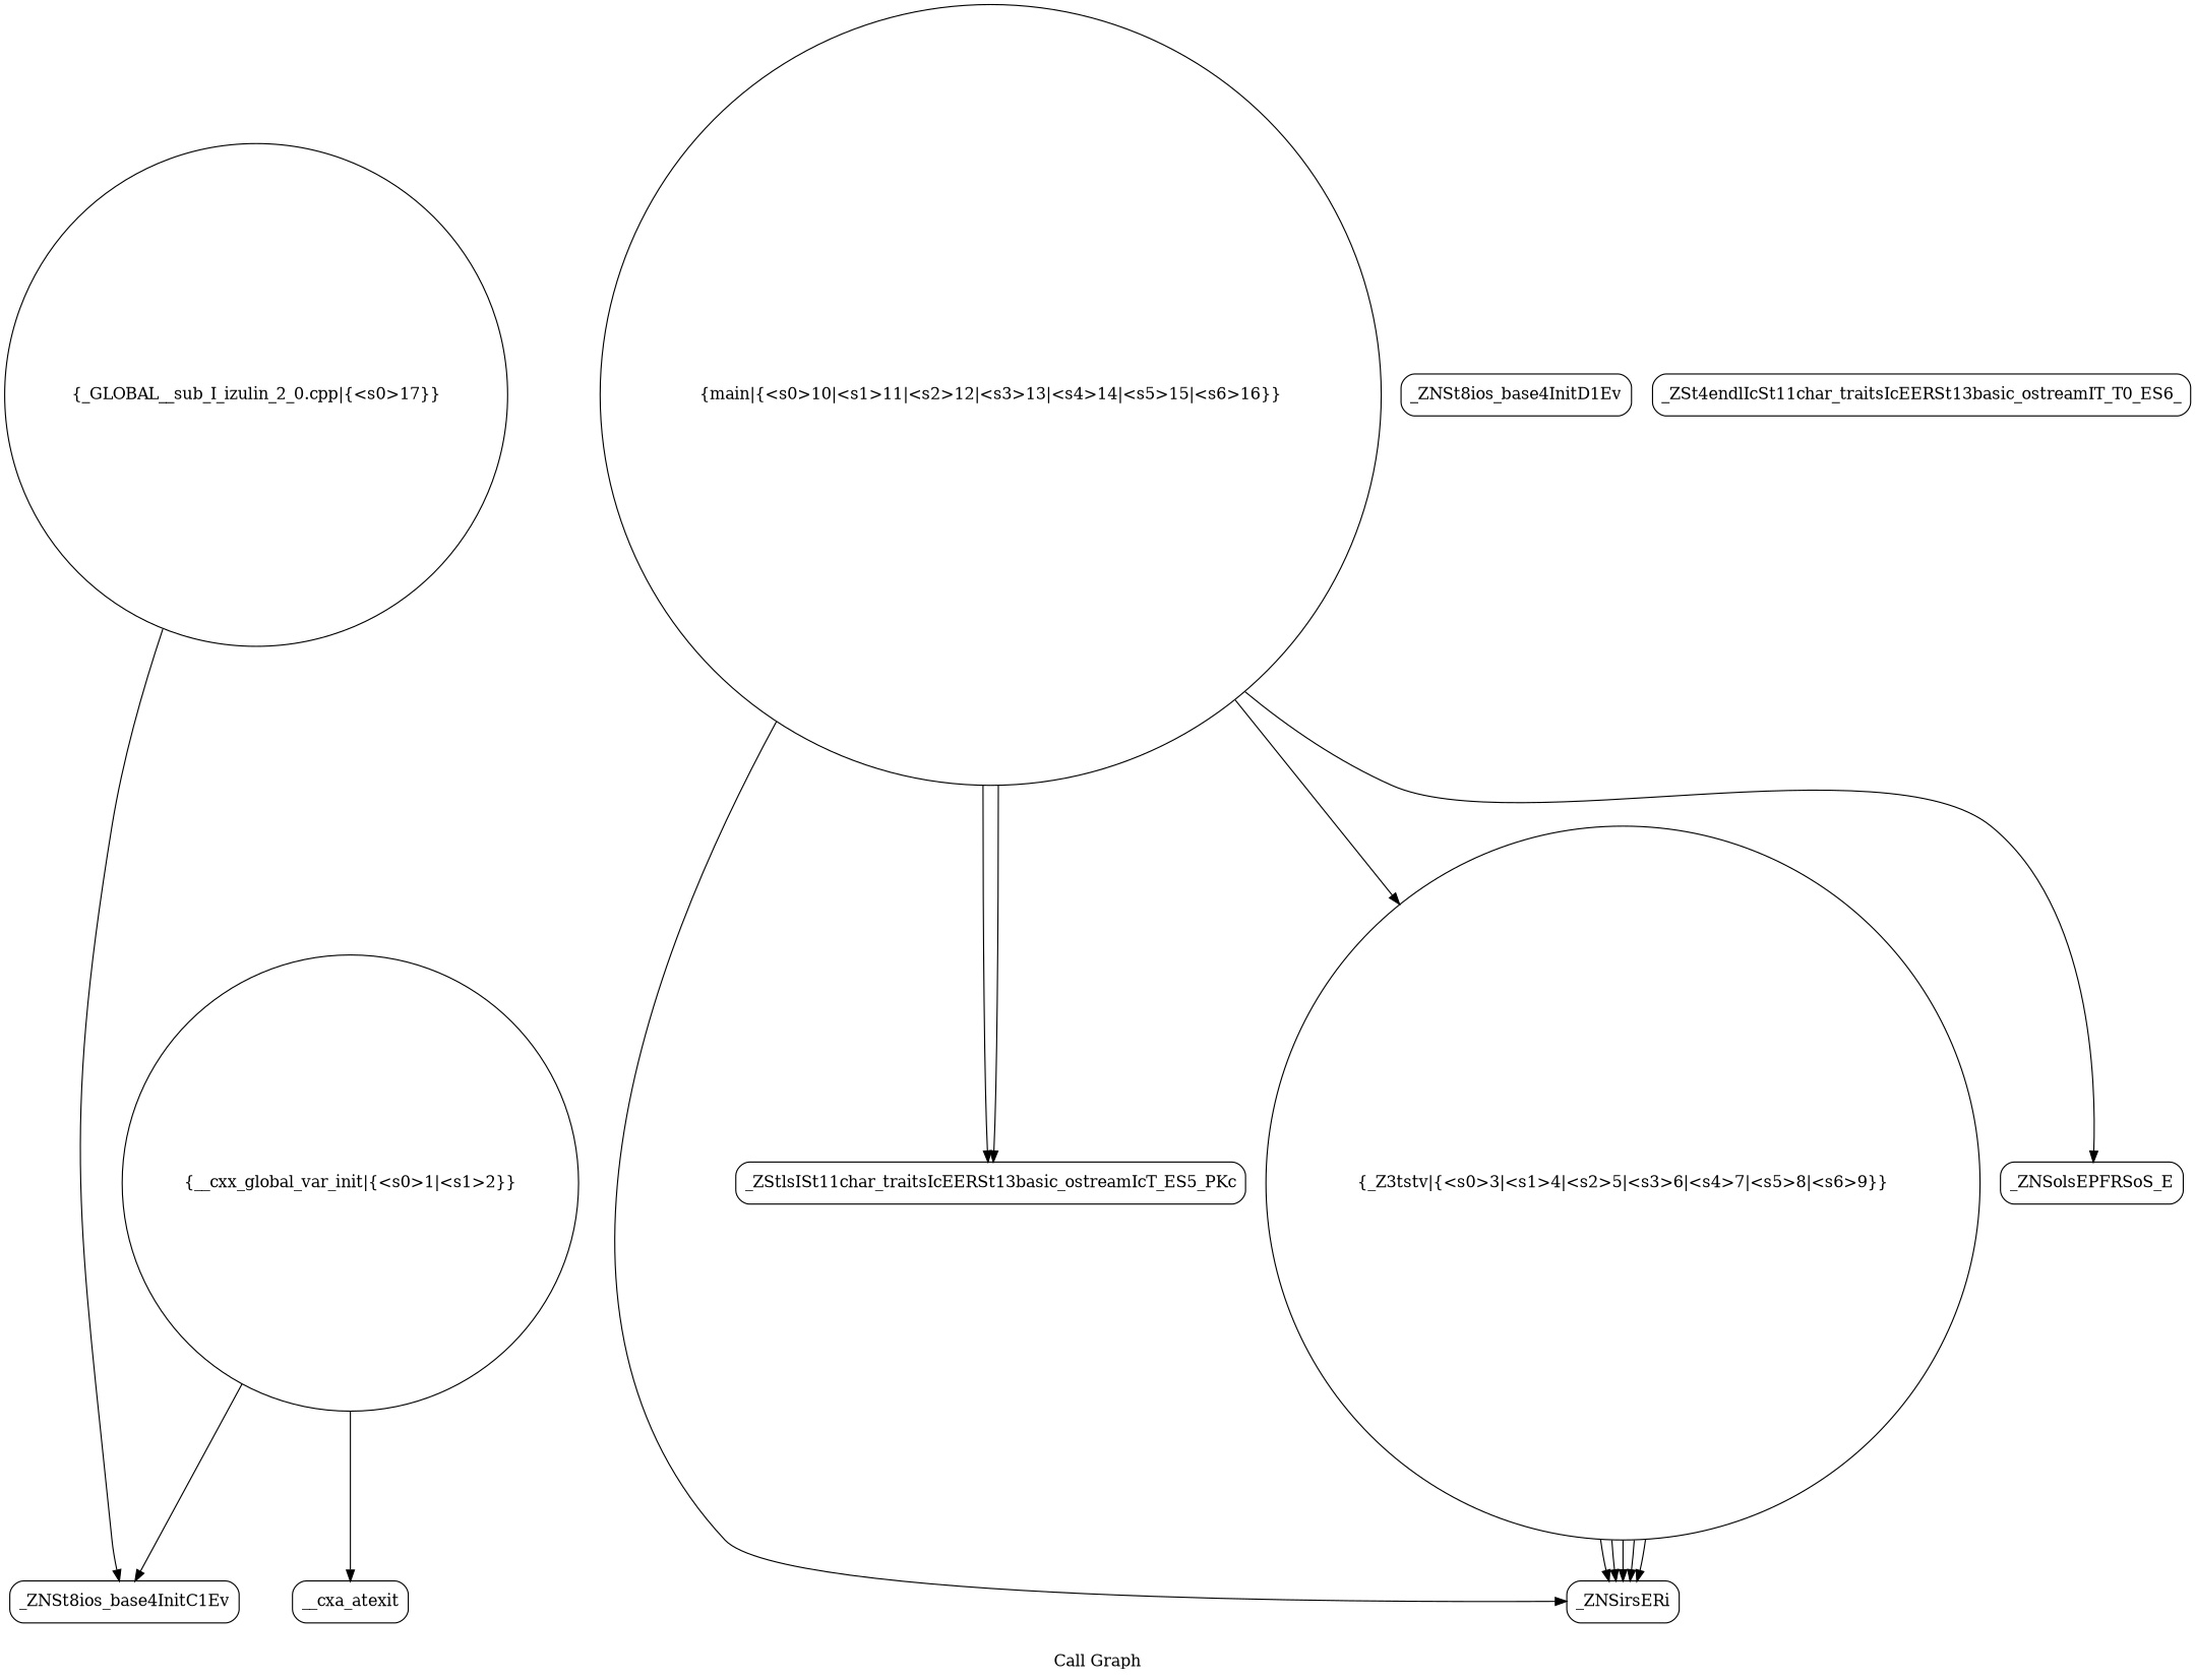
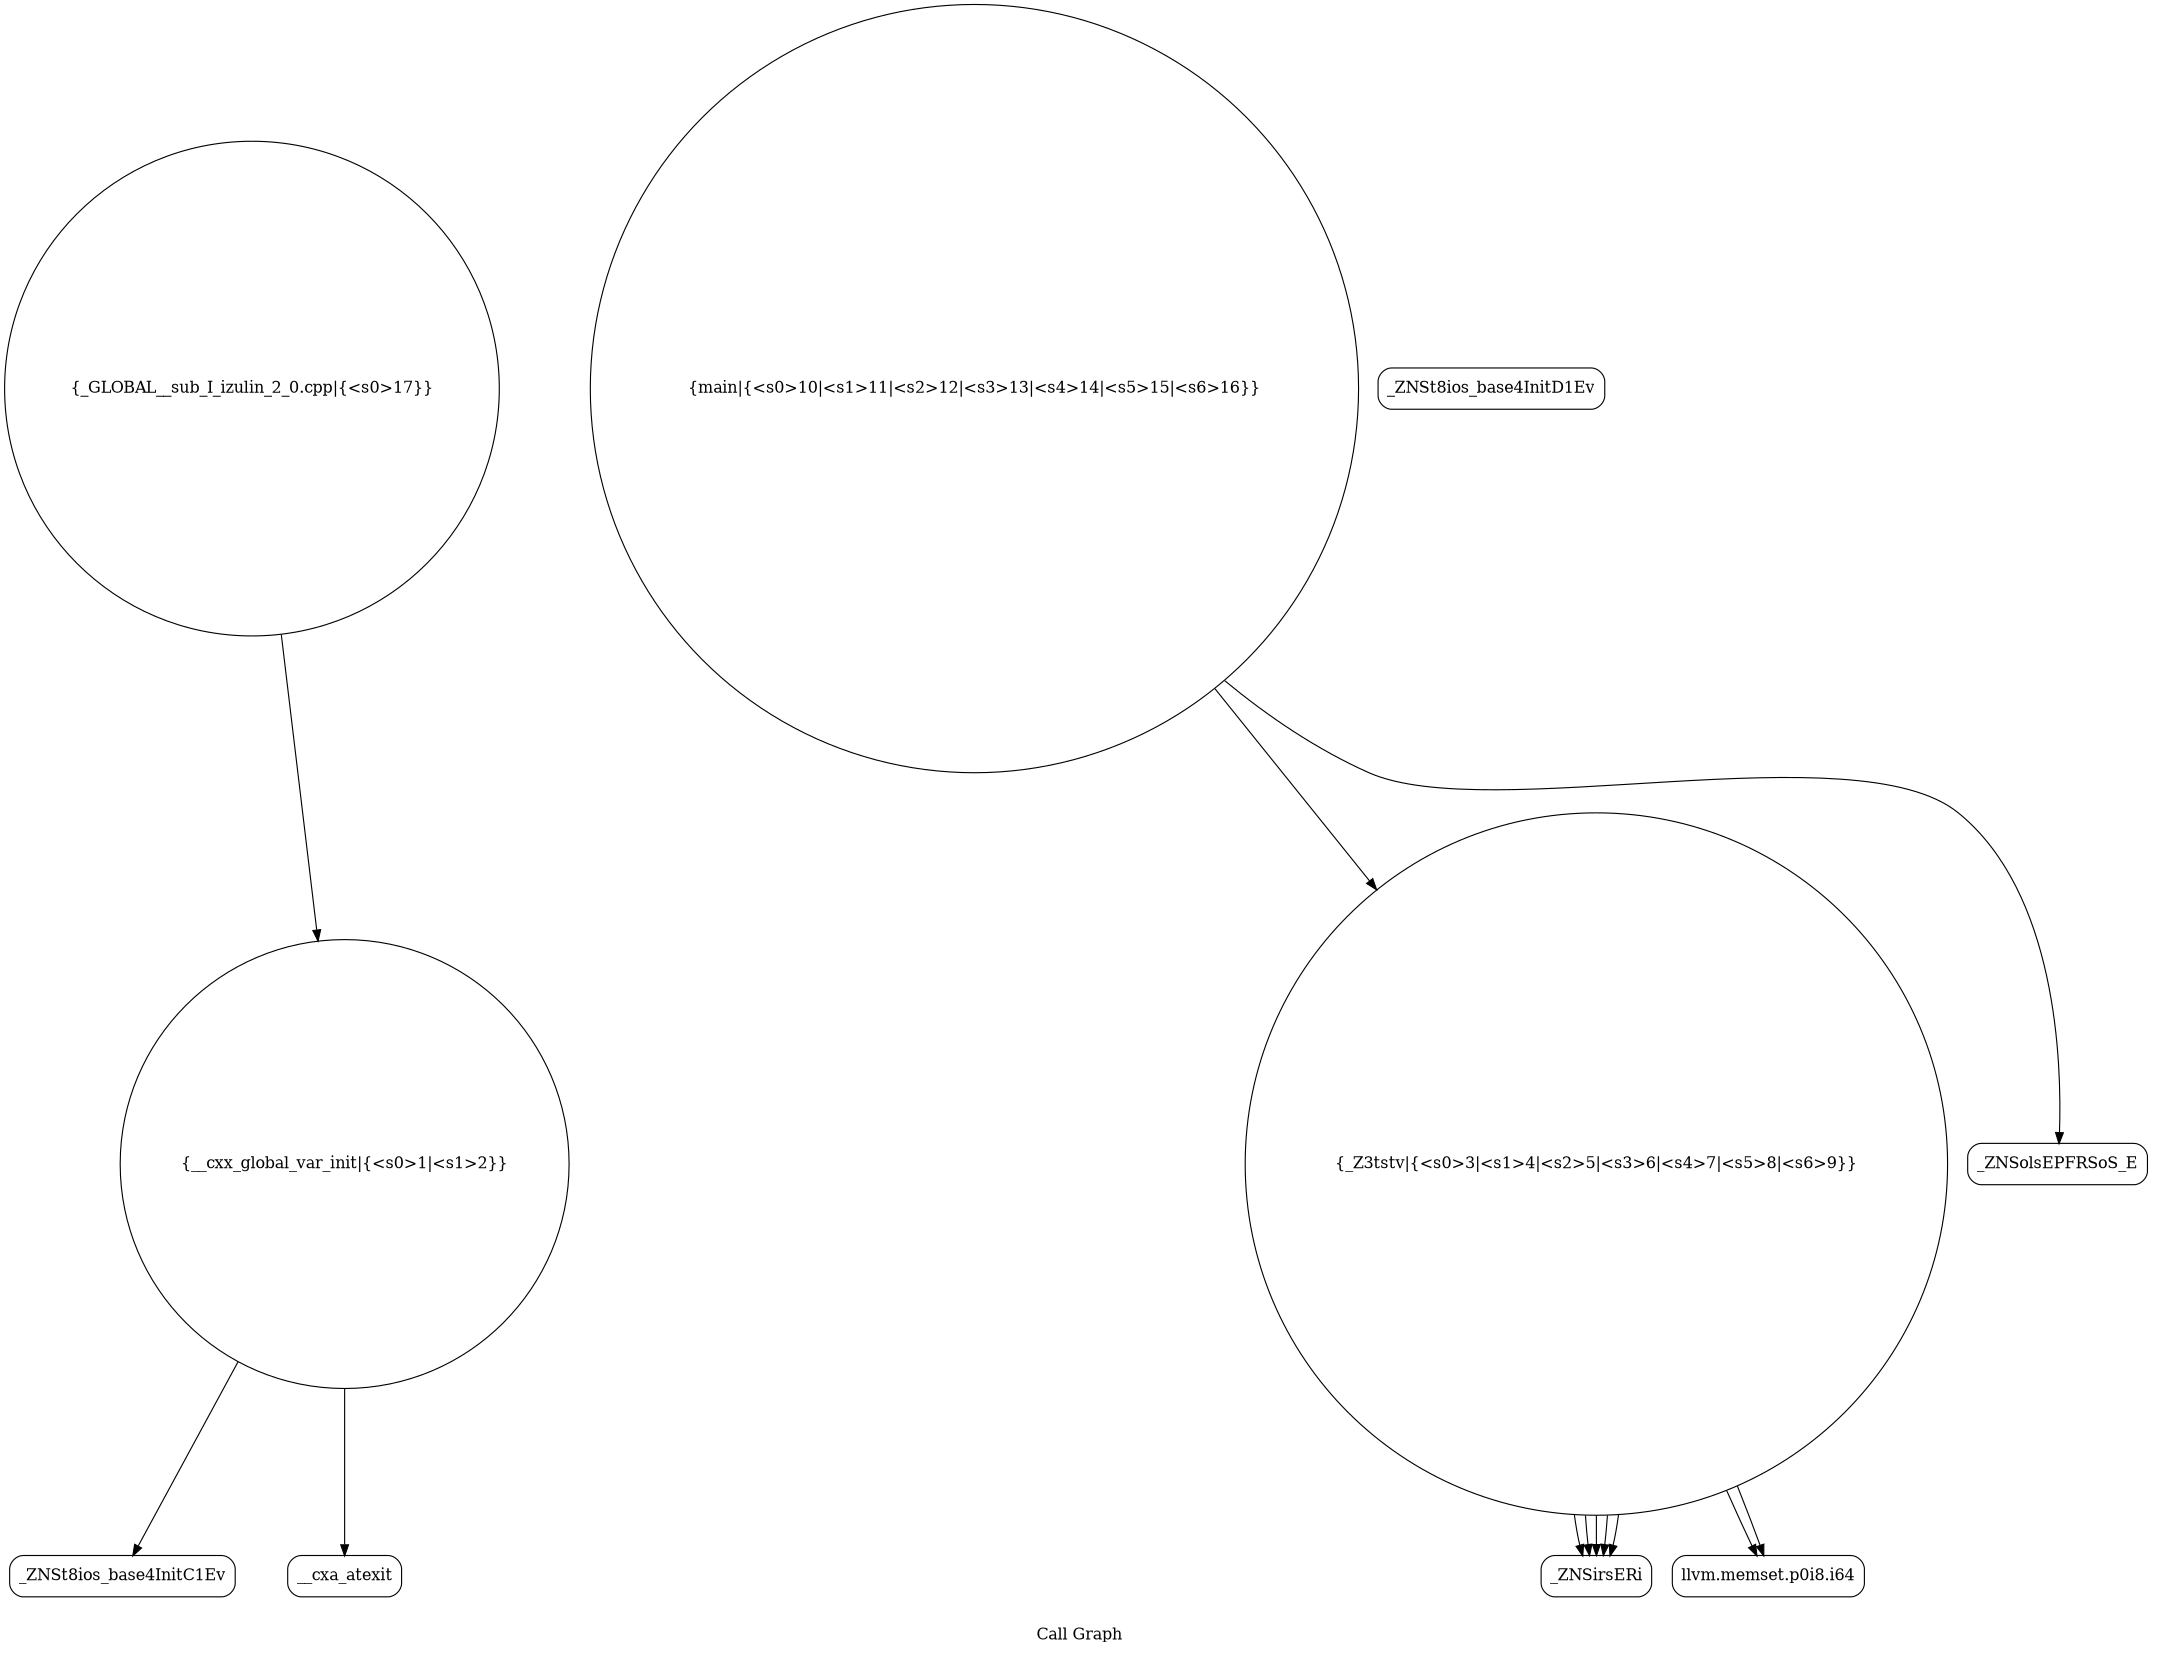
  digraph {
    label="Call Graph"
    node [shape=Mrecord]
    edge [color=black tailport=s0]
    n1 [label="{__cxx_global_var_init|{<s0>1|<s1>2}}" shape=circle]
    n2 [label="{_ZNSt8ios_base4InitC1Ev}"]
    n3 [label="{__cxa_atexit}"]
    n4 [label="{main|{<s0>10|<s1>11|<s2>12|<s3>13|<s4>14|<s5>15|<s6>16}}" shape=circle]
    n5 [label="{_ZNSirsERi}"]
-   n6 [label="{_ZStlsISt11char_traitsIcEERSt13basic_ostreamIcT_ES5_PKc}"]
    n7 [label="{_Z3tstv|{<s0>3|<s1>4|<s2>5|<s3>6|<s4>7|<s5>8|<s6>9}}" shape=circle]
    n8 [label="{_ZNSolsEPFRSoS_E}"]
+   n9 [label="{llvm.memset.p0i8.i64}"]
    n10 [label="{_ZNSt8ios_base4InitD1Ev}"]
-   n11 [label="{_ZSt4endlIcSt11char_traitsIcEERSt13basic_ostreamIT_T0_ES6_}"]
    n12 [label="{_GLOBAL__sub_I_izulin_2_0.cpp|{<s0>17}}" shape=circle]
    n1 -> n2
    n1 -> n3 [tailport=s1]
-   n4 -> n5
-   n4 -> n6 [tailport=s1]
-   n4 -> n6 [tailport=s3]
    n4 -> n7 [tailport=s4]
    n4 -> n8 [tailport=s6]
    n7 -> n5 [tailport=s1]
    n7 -> n5 [tailport=s2]
    n7 -> n5 [tailport=s3]
    n7 -> n5 [tailport=s4]
    n7 -> n5 [tailport=s5]
-   n12 -> n2
+   n7 -> n9
+   n7 -> n9 [tailport=s6]
+   n12 -> n1
  }
